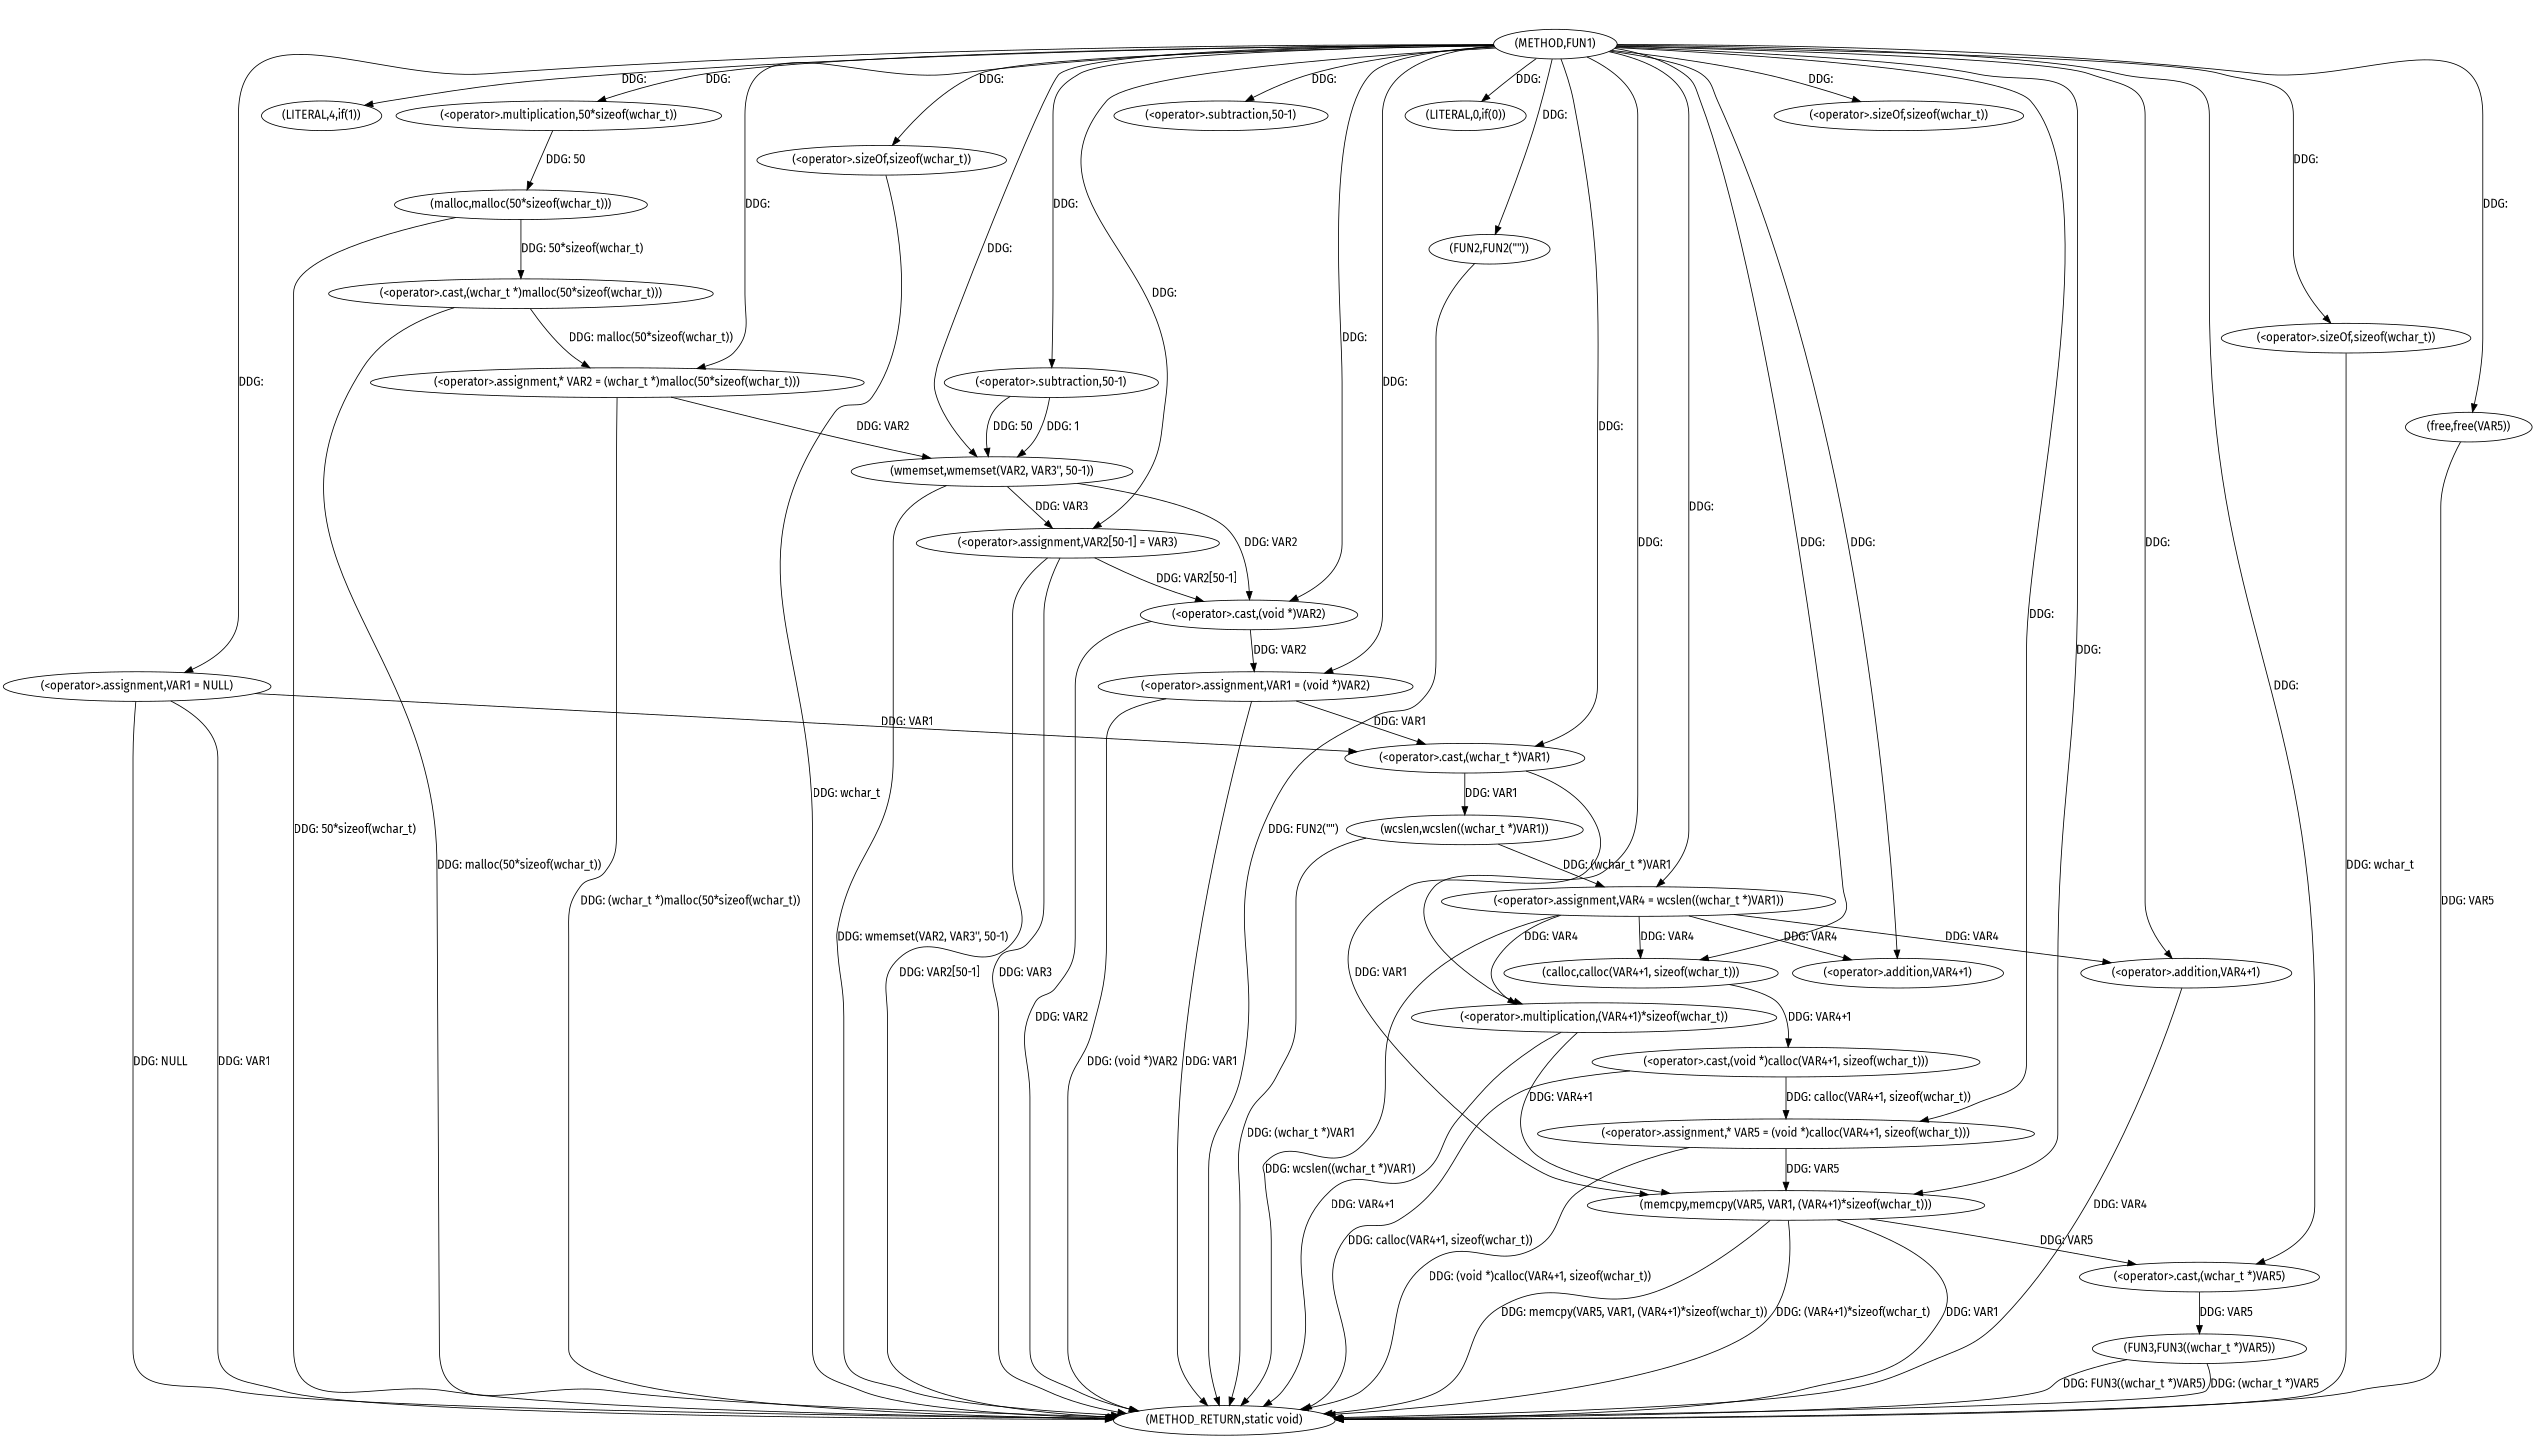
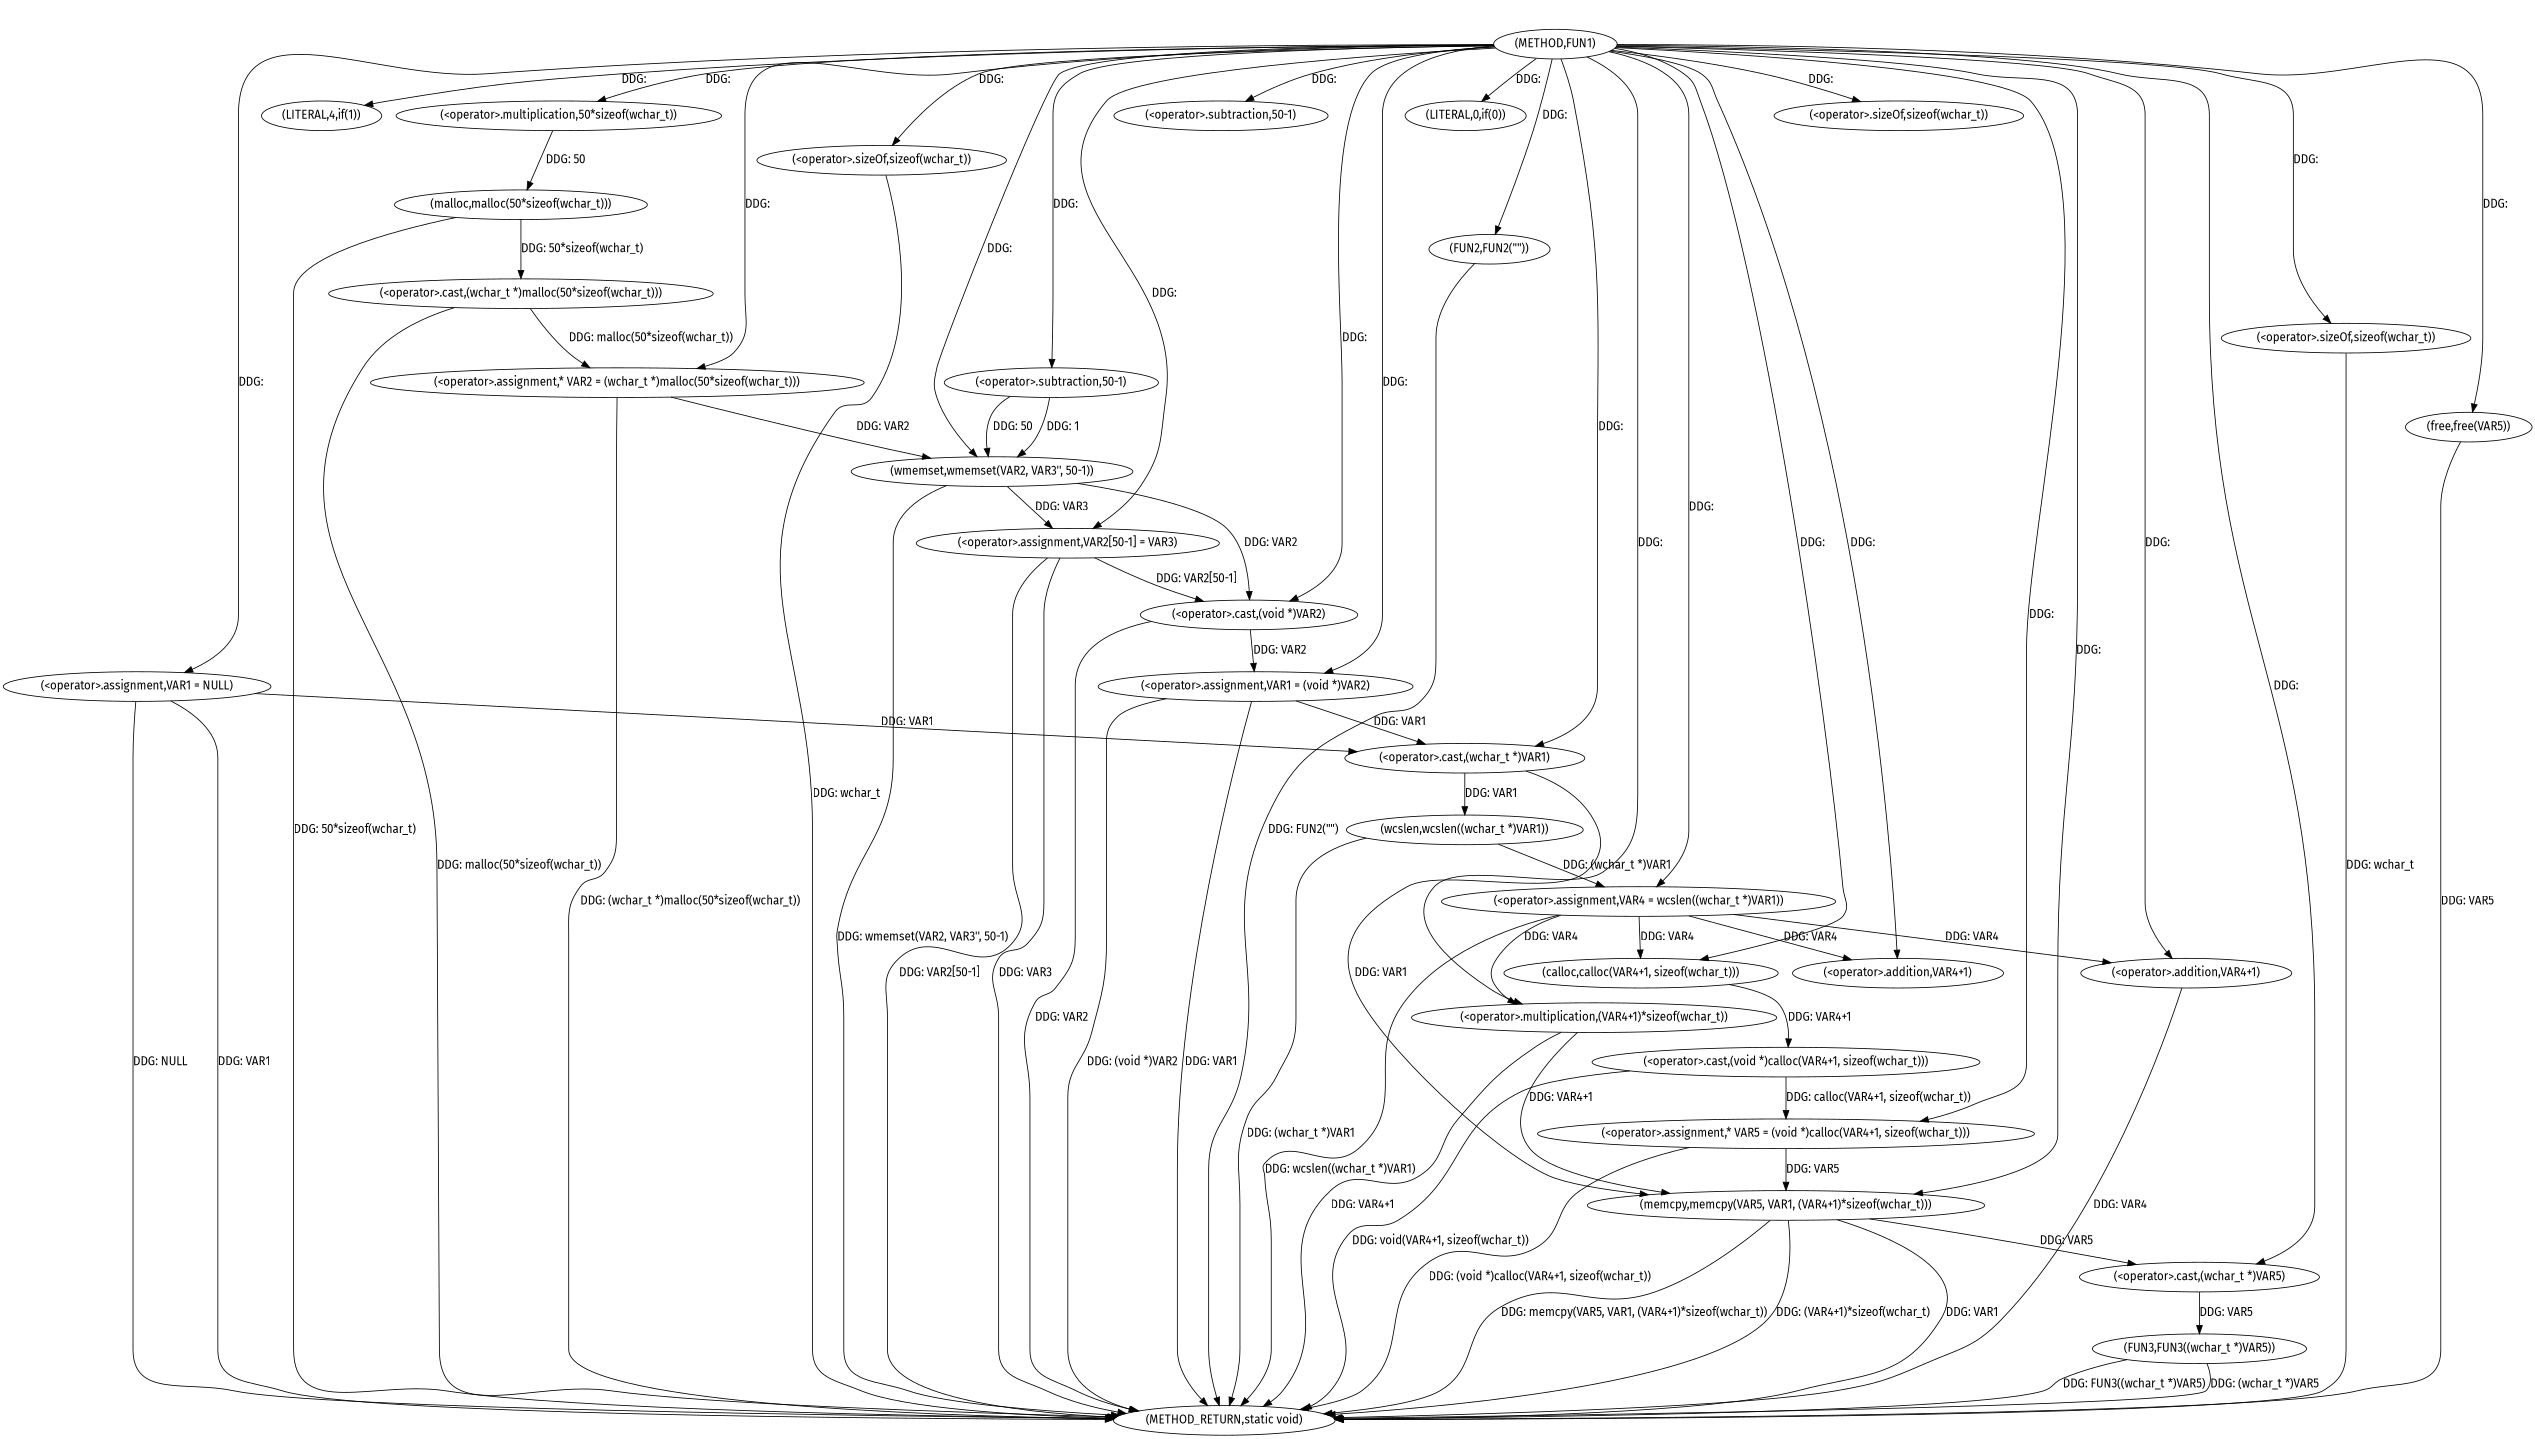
  digraph {
    fontname="Fira Sans"
    node [fontname="Fira Sans"]
    edge [fontname="Fira Sans"]
    n1 [label="(METHOD,FUN1)"]
    n2 [label="(<operator>.assignment,VAR1 = NULL)"]
    n3 [label="(LITERAL,4,if(1))"]
    n4 [label="(<operator>.assignment,* VAR2 = (wchar_t *)malloc(50*sizeof(wchar_t)))"]
    n5 [label="(<operator>.multiplication,50*sizeof(wchar_t))"]
    n6 [label="(<operator>.sizeOf,sizeof(wchar_t))"]
    n7 [label="(wmemset,wmemset(VAR2, VAR3'', 50-1))"]
    n8 [label="(<operator>.subtraction,50-1)"]
    n9 [label="(<operator>.assignment,VAR2[50-1] = VAR3)"]
    n10 [label="(<operator>.subtraction,50-1)"]
    n11 [label="(<operator>.assignment,VAR1 = (void *)VAR2)"]
    n12 [label="(<operator>.cast,(void *)VAR2)"]
    n13 [label="(LITERAL,0,if(0))"]
    n14 [label="(FUN2,FUN2(\"\"))"]
    n15 [label="(<operator>.assignment,VAR4 = wcslen((wchar_t *)VAR1))"]
    n16 [label="(<operator>.cast,(wchar_t *)VAR1)"]
    n17 [label="(<operator>.assignment,* VAR5 = (void *)calloc(VAR4+1, sizeof(wchar_t)))"]
    n18 [label="(calloc,calloc(VAR4+1, sizeof(wchar_t)))"]
    n19 [label="(<operator>.addition,VAR4+1)"]
    n20 [label="(<operator>.sizeOf,sizeof(wchar_t))"]
    n21 [label="(memcpy,memcpy(VAR5, VAR1, (VAR4+1)*sizeof(wchar_t)))"]
    n22 [label="(<operator>.multiplication,(VAR4+1)*sizeof(wchar_t))"]
    n23 [label="(<operator>.addition,VAR4+1)"]
    n24 [label="(<operator>.sizeOf,sizeof(wchar_t))"]
    n25 [label="(<operator>.cast,(wchar_t *)VAR5)"]
    n26 [label="(free,free(VAR5))"]
    n27 [label="(METHOD_RETURN,static void)"]
    n28 [label="(malloc,malloc(50*sizeof(wchar_t)))"]
    n29 [label="(wcslen,wcslen((wchar_t *)VAR1))"]
    n30 [label="(<operator>.cast,(void *)calloc(VAR4+1, sizeof(wchar_t)))"]
    n31 [label="(FUN3,FUN3((wchar_t *)VAR5))"]
    n32 [label="(<operator>.cast,(wchar_t *)malloc(50*sizeof(wchar_t)))"]
    n1 -> n2 [label="DDG: "]
    n1 -> n3 [label="DDG: "]
    n1 -> n4 [label="DDG: "]
    n1 -> n5 [label="DDG: "]
    n1 -> n6 [label="DDG: "]
    n1 -> n7 [label="DDG: "]
    n1 -> n8 [label="DDG: "]
    n1 -> n9 [label="DDG: "]
    n1 -> n10 [label="DDG: "]
    n1 -> n11 [label="DDG: "]
    n1 -> n12 [label="DDG: "]
    n1 -> n13 [label="DDG: "]
    n1 -> n14 [label="DDG: "]
    n1 -> n15 [label="DDG: "]
    n1 -> n16 [label="DDG: "]
    n1 -> n17 [label="DDG: "]
    n1 -> n18 [label="DDG: "]
    n1 -> n19 [label="DDG: "]
    n1 -> n20 [label="DDG: "]
    n1 -> n21 [label="DDG: "]
    n1 -> n22 [label="DDG: "]
    n1 -> n23 [label="DDG: "]
    n1 -> n24 [label="DDG: "]
    n1 -> n25 [label="DDG: "]
    n1 -> n26 [label="DDG: "]
    n2 -> n16 [label="DDG: VAR1"]
    n2 -> n27 [label="DDG: VAR1"]
    n2 -> n27 [label="DDG: NULL"]
    n4 -> n7 [label="DDG: VAR2"]
    n4 -> n27 [label="DDG: (wchar_t *)malloc(50*sizeof(wchar_t))"]
    n5 -> n28 [label="DDG: 50"]
    n6 -> n27 [label="DDG: wchar_t"]
    n7 -> n9 [label="DDG: VAR3"]
    n7 -> n12 [label="DDG: VAR2"]
    n7 -> n27 [label="DDG: wmemset(VAR2, VAR3'', 50-1)"]
    n8 -> n7 [label="DDG: 50"]
    n8 -> n7 [label="DDG: 1"]
    n9 -> n12 [label="DDG: VAR2[50-1]"]
    n9 -> n27 [label="DDG: VAR2[50-1]"]
    n9 -> n27 [label="DDG: VAR3"]
    n11 -> n16 [label="DDG: VAR1"]
    n11 -> n27 [label="DDG: VAR1"]
    n11 -> n27 [label="DDG: (void *)VAR2"]
    n12 -> n11 [label="DDG: VAR2"]
    n12 -> n27 [label="DDG: VAR2"]
    n14 -> n27 [label="DDG: FUN2(\"\")"]
    n15 -> n18 [label="DDG: VAR4"]
    n15 -> n19 [label="DDG: VAR4"]
    n15 -> n22 [label="DDG: VAR4"]
    n15 -> n23 [label="DDG: VAR4"]
    n15 -> n27 [label="DDG: wcslen((wchar_t *)VAR1)"]
    n16 -> n21 [label="DDG: VAR1"]
    n16 -> n29 [label="DDG: VAR1"]
    n17 -> n21 [label="DDG: VAR5"]
    n17 -> n27 [label="DDG: (void *)calloc(VAR4+1, sizeof(wchar_t))"]
    n18 -> n30 [label="DDG: VAR4+1"]
    n21 -> n25 [label="DDG: VAR5"]
    n21 -> n27 [label="DDG: VAR1"]
    n21 -> n27 [label="DDG: memcpy(VAR5, VAR1, (VAR4+1)*sizeof(wchar_t))"]
    n21 -> n27 [label="DDG: (VAR4+1)*sizeof(wchar_t)"]
    n22 -> n21 [label="DDG: VAR4+1"]
    n22 -> n27 [label="DDG: VAR4+1"]
    n23 -> n27 [label="DDG: VAR4"]
    n24 -> n27 [label="DDG: wchar_t"]
    n25 -> n31 [label="DDG: VAR5"]
    n26 -> n27 [label="DDG: VAR5"]
    n28 -> n27 [label="DDG: 50*sizeof(wchar_t)"]
    n28 -> n32 [label="DDG: 50*sizeof(wchar_t)"]
    n29 -> n15 [label="DDG: (wchar_t *)VAR1"]
    n29 -> n27 [label="DDG: (wchar_t *)VAR1"]
    n30 -> n17 [label="DDG: calloc(VAR4+1, sizeof(wchar_t))"]
-   n30 -> n27 [label="DDG: calloc(VAR4+1, sizeof(wchar_t))"]
+   n30 -> n27 [label="DDG: void(VAR4+1, sizeof(wchar_t))"]
    n31 -> n27 [label="DDG: FUN3((wchar_t *)VAR5)"]
    n31 -> n27 [label="DDG: (wchar_t *)VAR5"]
    n32 -> n4 [label="DDG: malloc(50*sizeof(wchar_t))"]
    n32 -> n27 [label="DDG: malloc(50*sizeof(wchar_t))"]
  }
